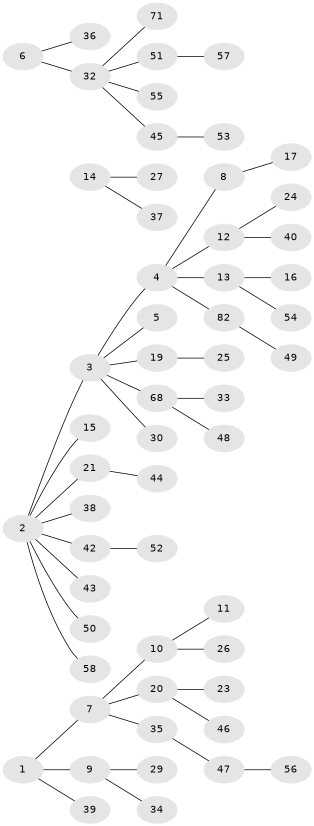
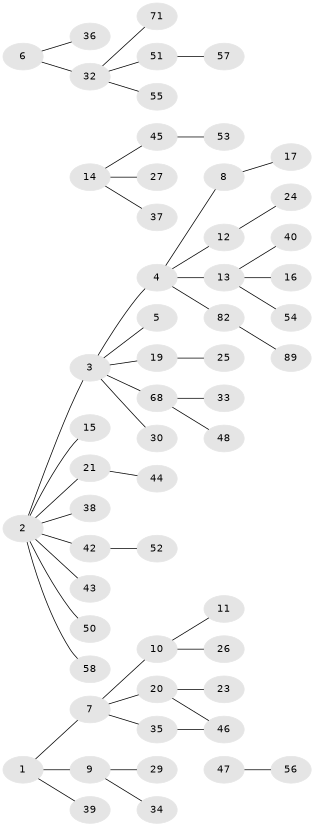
  graph {
    fontname="DejaVu Sans"
    rankdir=LR
    node [color=gray90 fontname="DejaVu Sans" style=filled]
    edge [fontname="DejaVu Sans"]
    1
    7
    9
    39
    2
    3
    15
    21
    38
    42
    43
    50
    58
    10
    20
    35
    29
    34
    4
    5
    19
    n22 [label=68]
    30
    6
    32
    36
    44
    52
    8
    12
    13
    n32 [label=82]
    14
    27
    37
    45
    25
    33
    48
    17
    24
    40
    16
    54
-   49
+   49 [label=89]
    n46 [label=71]
    51
    55
    11
    26
    23
    46
    47
    53
    57
    56
    1 -- 7
    1 -- 9
    1 -- 39
    7 -- 10
    7 -- 20
    7 -- 35
    9 -- 29
    9 -- 34
    2 -- 3
    2 -- 15
    2 -- 21
    2 -- 38
    2 -- 42
    2 -- 43
    2 -- 50
    2 -- 58
    3 -- 4
    3 -- 5
    3 -- 19
    3 -- n22
    3 -- 30
    21 -- 44
    42 -- 52
    10 -- 11
    10 -- 26
    20 -- 23
    20 -- 46
-   35 -- 47
+   35 -- 46
    4 -- 8
    4 -- 12
    4 -- 13
    4 -- n32
    19 -- 25
    n22 -- 33
    n22 -- 48
    6 -- 32
    6 -- 36
    32 -- n46
    32 -- 51
    32 -- 55
    8 -- 17
    12 -- 24
-   12 -- 40
+   13 -- 40
    13 -- 16
    13 -- 54
    n32 -- 49
    14 -- 27
    14 -- 37
-   32 -- 45
+   14 -- 45
    45 -- 53
    51 -- 57
    47 -- 56
  }
